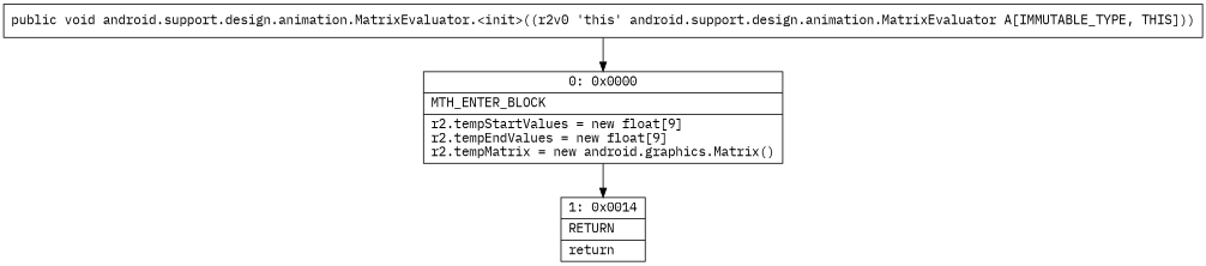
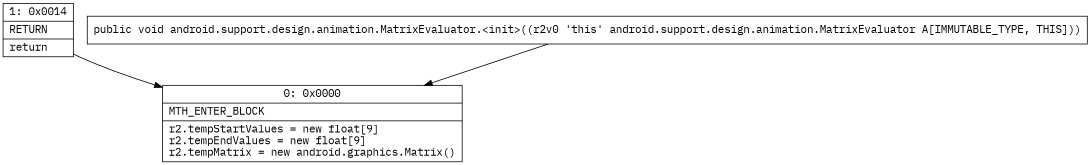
  digraph {
    fontname="IBM Plex Mono"
    node [shape=record fontname="IBM Plex Mono"]
    edge [fontname="IBM Plex Mono"]
    n1 [label="{0\:\ 0x0000|MTH_ENTER_BLOCK\l|r2.tempStartValues = new float[9]\lr2.tempEndValues = new float[9]\lr2.tempMatrix = new android.graphics.Matrix()\l}"]
    n2 [label="{1\:\ 0x0014|RETURN\l|return\l}"]
    n3 [label="{public void android.support.design.animation.MatrixEvaluator.\<init\>((r2v0 'this' android.support.design.animation.MatrixEvaluator A[IMMUTABLE_TYPE, THIS])) }"]
-   n1 -> n2
+   n2 -> n1
    n3 -> n1
  }
